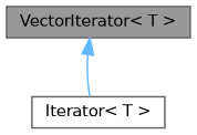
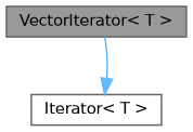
  digraph {
    node [color=gray40 fontname=Helvetica fontsize=10 shape=box style=filled]
    n1 [fillcolor=grey60 fontcolor=black height=0.2 label="VectorIterator\< T \>" width=0.4]
    n2 [fillcolor=white height=0.2 label="Iterator\< T \>" width=0.4]
-   n1 -> n2 [color=steelblue1 dir=back fontname=Helvetica fontsize=10 labelfontname=Helvetica labelfontsize=10 style=solid]
+   n2 -> n1 [color=steelblue1 dir=back fontname=Helvetica fontsize=10 labelfontname=Helvetica labelfontsize=10 style=solid]
  }
